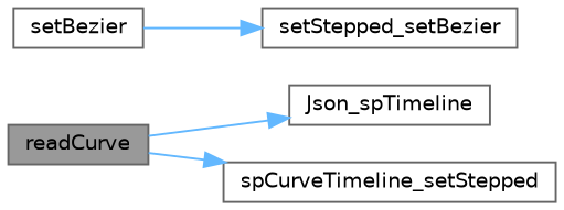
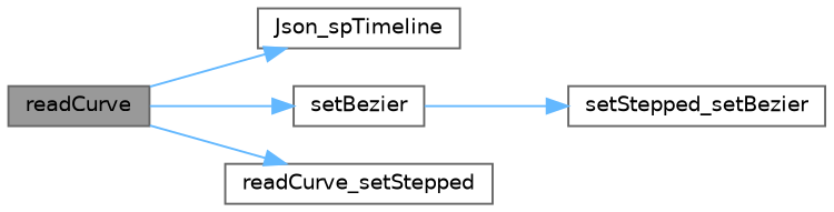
  digraph {
    rankdir=LR
    node [color=grey40 fillcolor=white fontname=Helvetica fontsize=10 shape=box style=filled]
    edge [color=steelblue1 fontname=Helvetica fontsize=10 labelfontname=Helvetica labelfontsize=10 style=solid]
    n1 [color=gray40 fillcolor=grey60 fontcolor=black height=0.2 label=readCurve width=0.4]
    n2 [height=0.2 label=Json_spTimeline width=0.4]
    n3 [height=0.2 label=setBezier width=0.4]
-   n4 [height=0.2 label=spCurveTimeline_setStepped width=0.4]
+   n4 [height=0.2 label=readCurve_setStepped width=0.4]
    n5 [height=0.2 label=setStepped_setBezier width=0.4]
    n1 -> n2
+   n1 -> n3
    n1 -> n4
    n3 -> n5
  }
